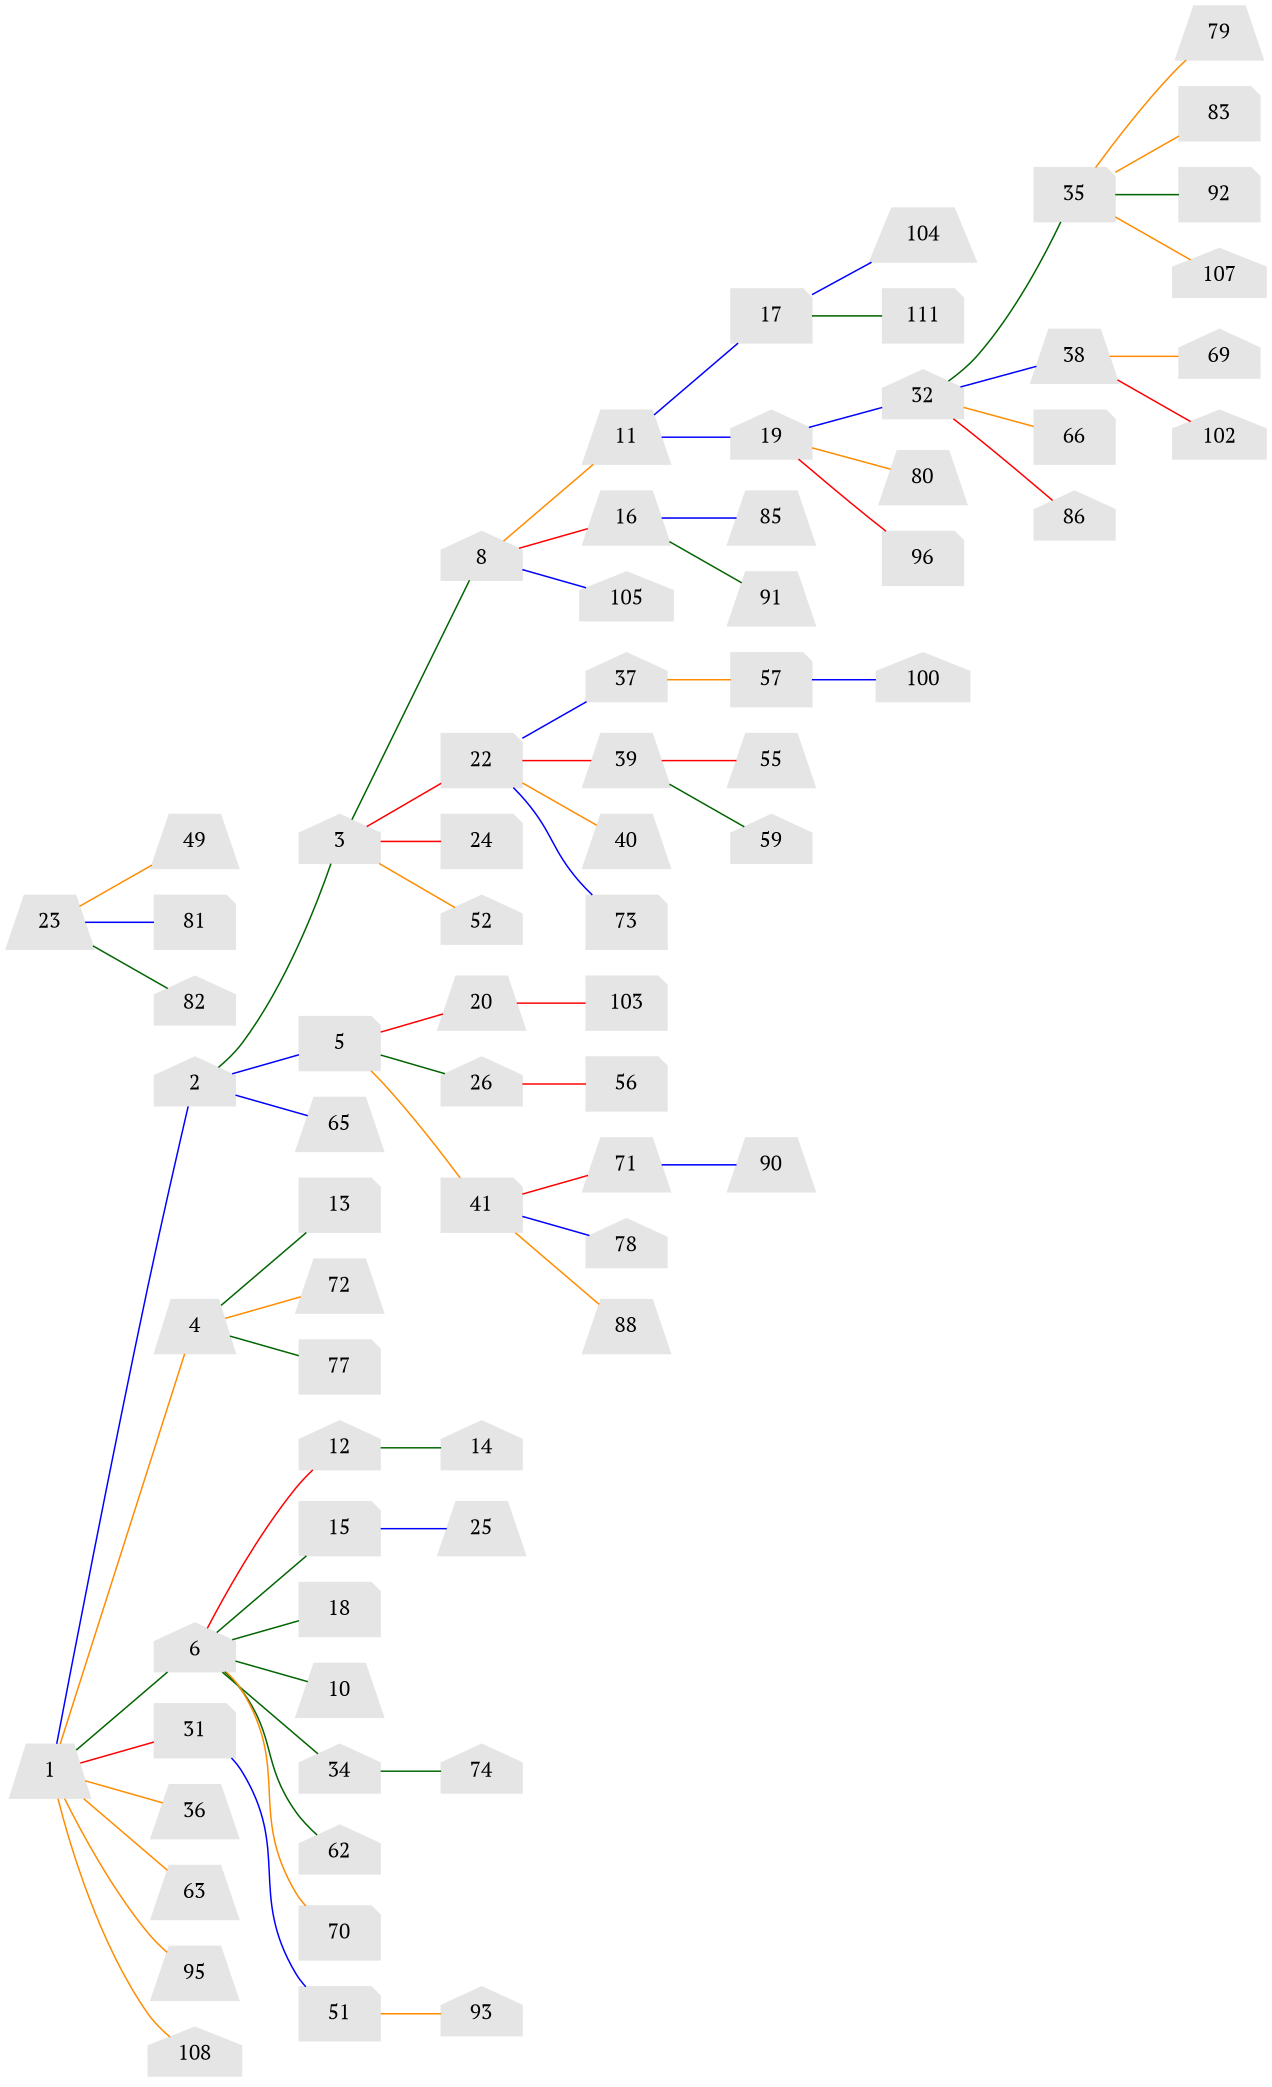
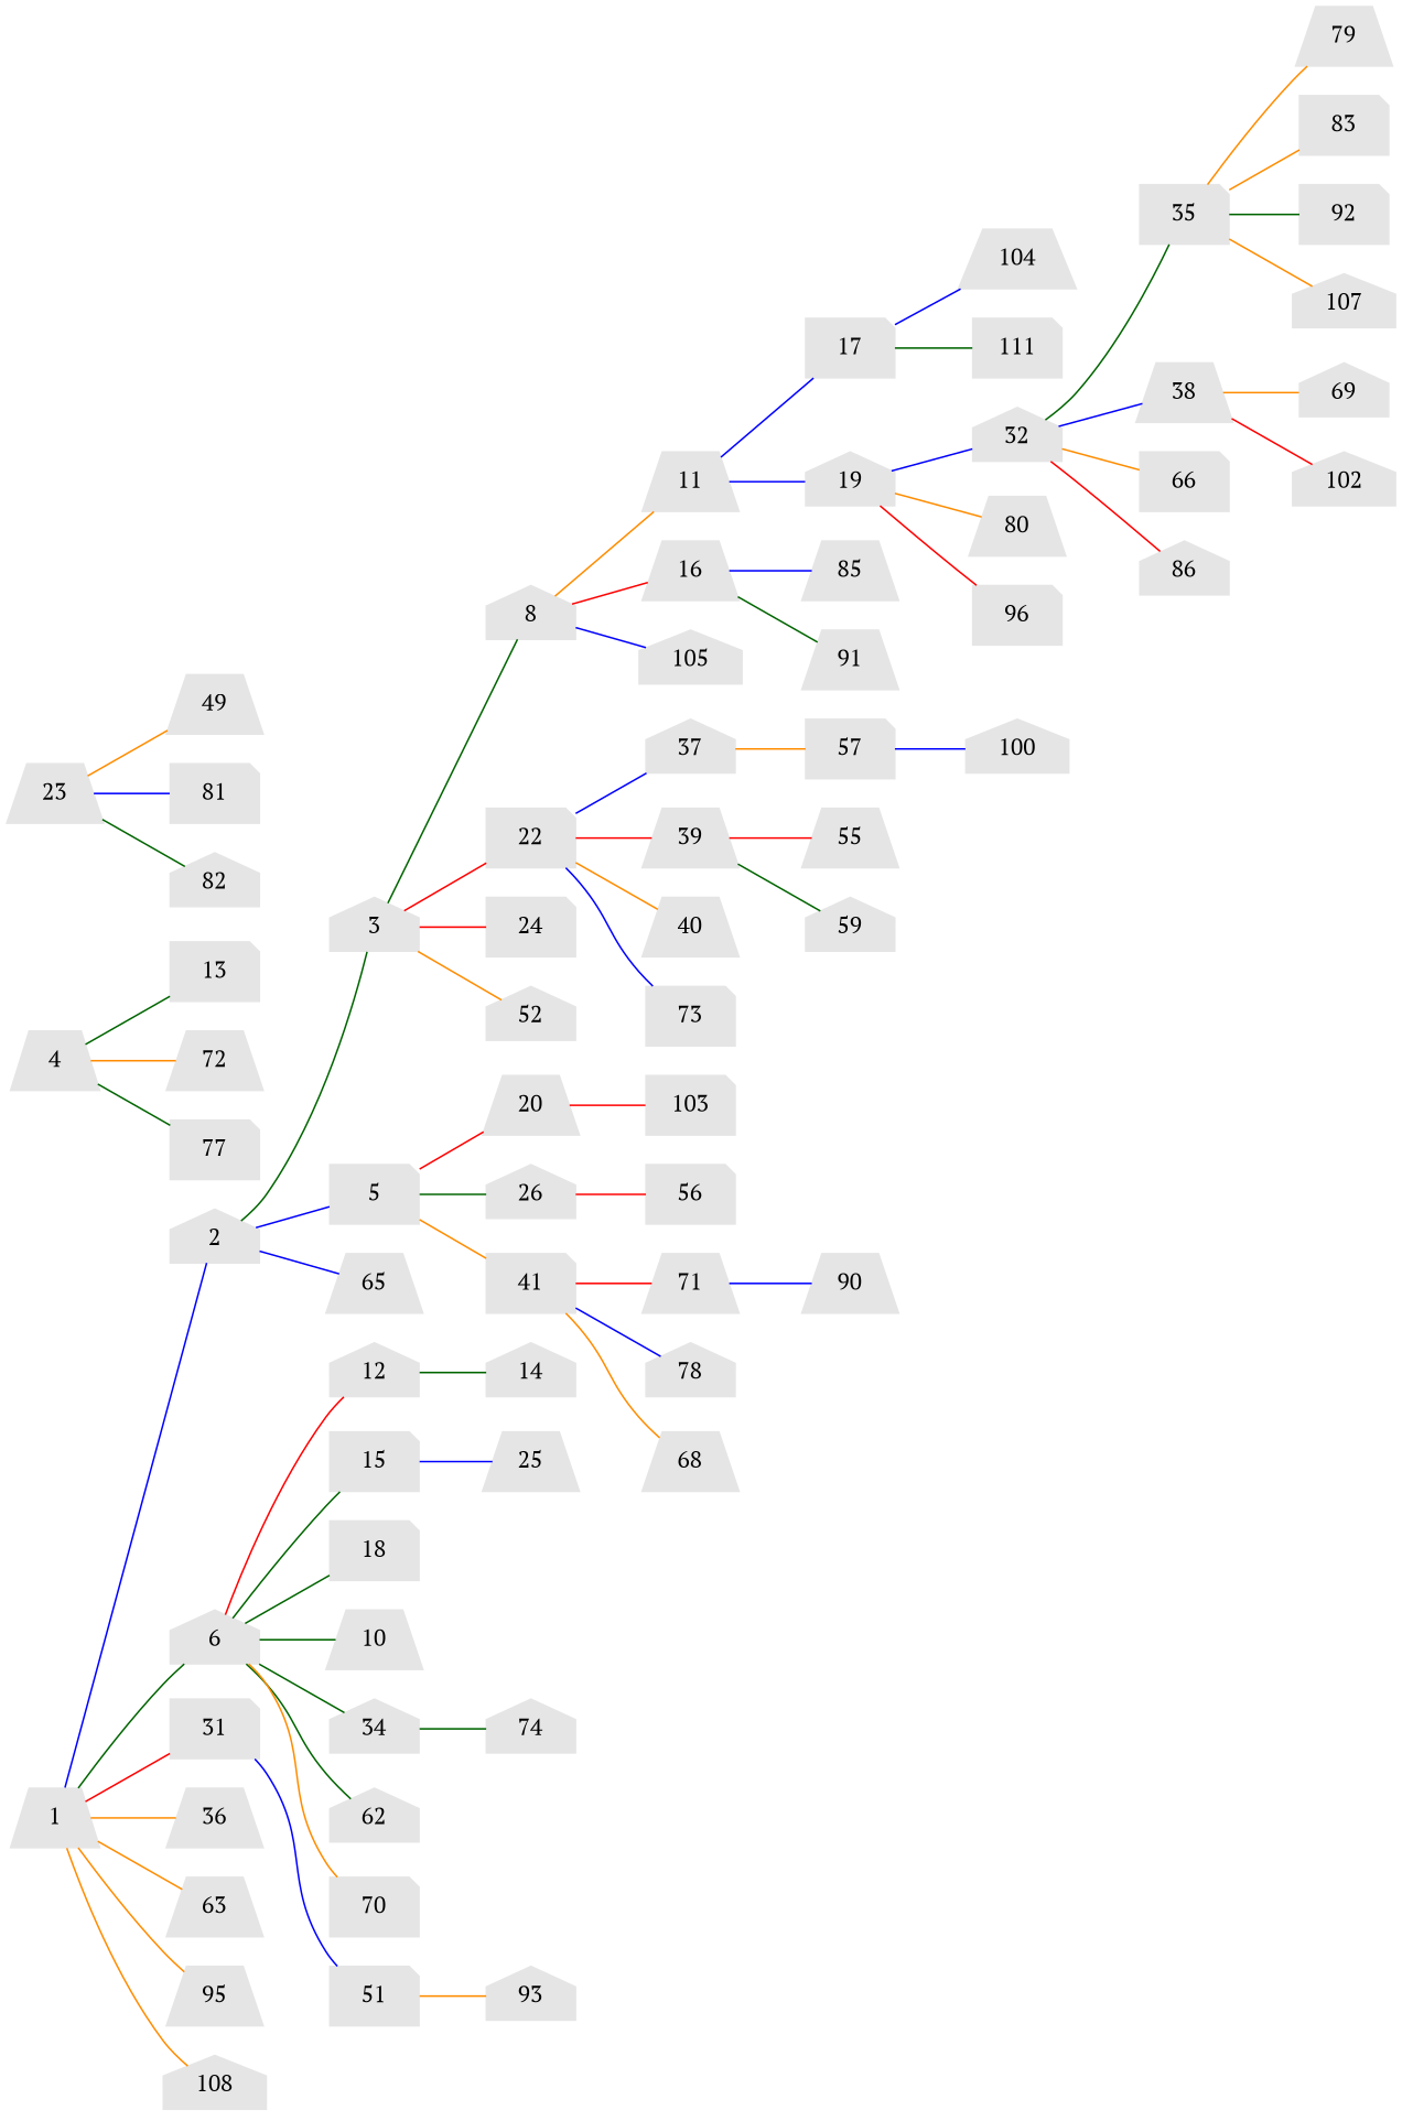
  graph {
    fontname="PT Serif"
    rankdir=LR
    node [color=gray90 fontname="PT Serif" shape=trapezium style=filled]
    edge [color=darkorange fontname="PT Serif"]
    1 [super="+27"]
    2 [shape=house super="+22"]
    4 [super="+29"]
    6 [shape=house super="+7"]
    31 [shape=note super="+101"]
    36 [super="+68"]
    63
    95
    108 [shape=house]
    3 [shape=house super="+10"]
    5 [shape=note super="+47"]
    n12 [label=65 super="+97"]
    13 [shape=note]
    72 [super="+84"]
    77 [shape=note]
    12 [shape=house super="+87"]
    15 [shape=note super="+67"]
    18 [shape=note super="+76"]
    n19 [label=10 super="+50"]
    34 [shape=house super="+113"]
    62 [shape=house]
    70 [shape=note super="+109"]
    51 [shape=note super="+89"]
    8 [shape=house super="+9"]
    n25 [label=22 shape=note super="+28"]
    24 [shape=note super="+44"]
    52 [shape=house]
    20
    26 [shape=house super="+94"]
    41 [shape=note super="+42"]
    11
    16 [super="+60"]
    105 [shape=house super="+112"]
    37 [shape=house super="+58"]
    39 [super="+43"]
    40 [super="+75"]
    73 [shape=note super="+110"]
    103 [shape=note]
    56 [shape=note]
    71
    78 [shape=house]
-   88
+   88 [label=68]
    14 [shape=house]
    25 [super="+46"]
    74 [shape=house]
    17 [shape=note super="+54"]
    19 [shape=house super="+33"]
    85
    91
    104
    111 [shape=note]
    32 [shape=house super="+65"]
    80
    96 [shape=note]
    23 [super="+64"]
    49 [super="+53"]
    81 [shape=note]
    82 [shape=house]
    35 [shape=note super="+48"]
    38 [super="+99"]
    66 [shape=note]
    86 [shape=house]
    57 [shape=note]
    55 [super="+61"]
    59 [shape=house super="+98"]
    93 [shape=house super="+106"]
    79
    83 [shape=note]
    92 [shape=note]
    107 [shape=house]
    69 [shape=house]
    102 [shape=house]
    100 [shape=house]
    90
    1 -- 2 [color=blue]
-   1 -- 4
    1 -- 6 [color=darkgreen]
    1 -- 31 [color=red]
    1 -- 36
    1 -- 63
    1 -- 95
    1 -- 108
    2 -- 3 [color=darkgreen]
    2 -- 5 [color=blue]
    2 -- n12 [color=blue]
    4 -- 13 [color=darkgreen]
    4 -- 72
    4 -- 77 [color=darkgreen]
    6 -- 12 [color=red]
    6 -- 15 [color=darkgreen]
    6 -- 18 [color=darkgreen]
    6 -- n19 [color=darkgreen]
    6 -- 34 [color=darkgreen]
    6 -- 62 [color=darkgreen]
    6 -- 70
    31 -- 51 [color=blue]
    3 -- 8 [color=darkgreen]
    3 -- n25 [color=red]
    3 -- 24 [color=red]
    3 -- 52
    5 -- 20 [color=red]
    5 -- 26 [color=darkgreen]
    5 -- 41
    12 -- 14 [color=darkgreen]
    15 -- 25 [color=blue]
    34 -- 74 [color=darkgreen]
    51 -- 93
    8 -- 11
    8 -- 16 [color=red]
    8 -- 105 [color=blue]
    n25 -- 37 [color=blue]
    n25 -- 39 [color=red]
    n25 -- 40
    n25 -- 73 [color=blue]
    20 -- 103 [color=red]
    26 -- 56 [color=red]
    41 -- 71 [color=red]
    41 -- 78 [color=blue]
    41 -- 88
    11 -- 17 [color=blue]
    11 -- 19 [color=blue]
    16 -- 85 [color=blue]
    16 -- 91 [color=darkgreen]
    37 -- 57
    39 -- 55 [color=red]
    39 -- 59 [color=darkgreen]
    71 -- 90 [color=blue]
    17 -- 104 [color=blue]
    17 -- 111 [color=darkgreen]
    19 -- 32 [color=blue]
    19 -- 80
    19 -- 96 [color=red]
    32 -- 35 [color=darkgreen]
    32 -- 38 [color=blue]
    32 -- 66
    32 -- 86 [color=red]
    23 -- 49
    23 -- 81 [color=blue]
    23 -- 82 [color=darkgreen]
    35 -- 79
    35 -- 83
    35 -- 92 [color=darkgreen]
    35 -- 107
    38 -- 69
    38 -- 102 [color=red]
    57 -- 100 [color=blue]
  }
